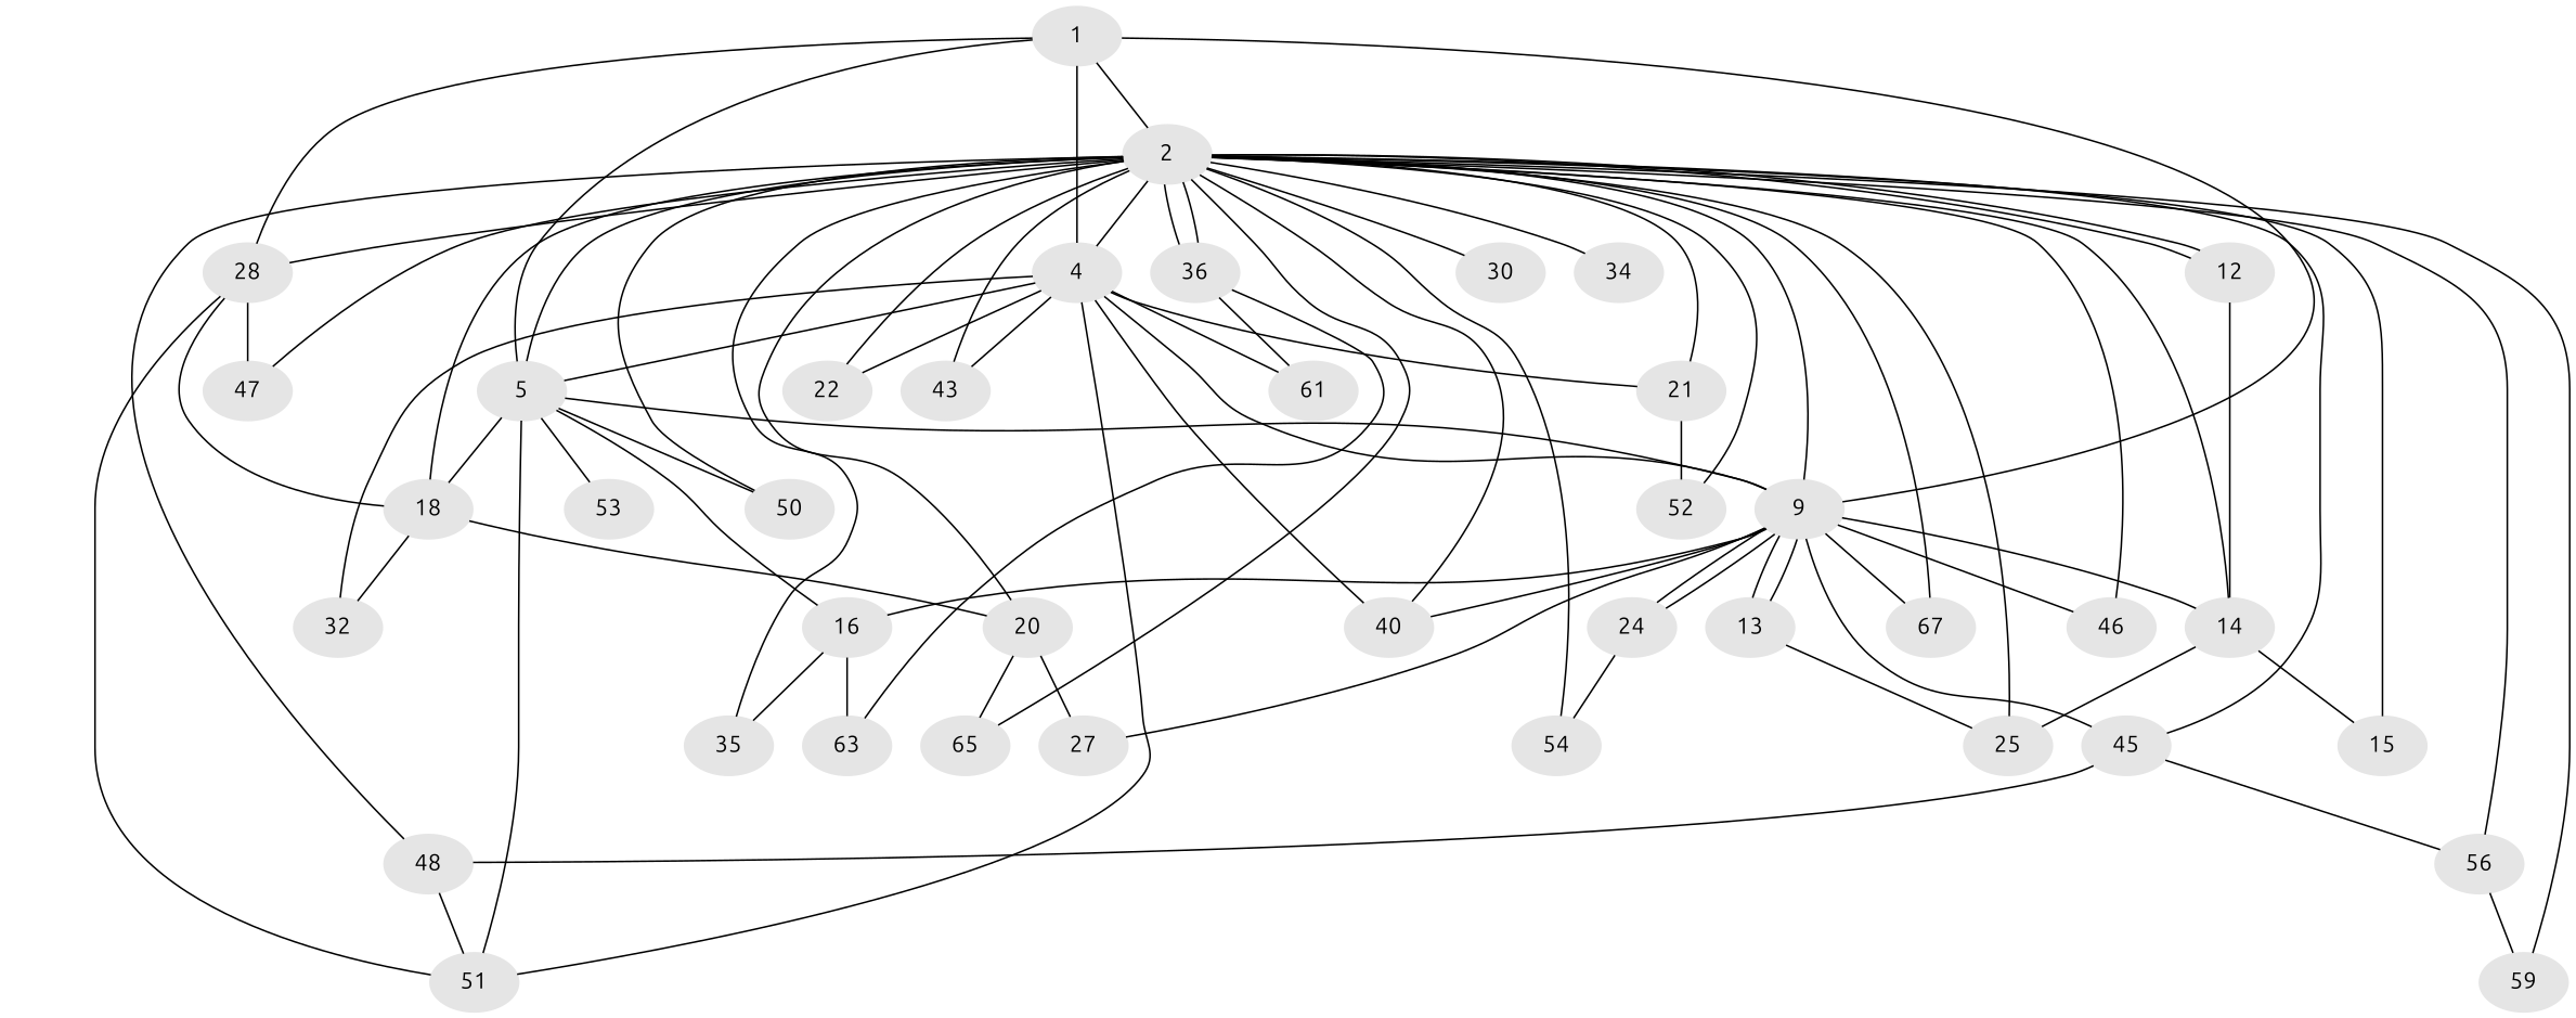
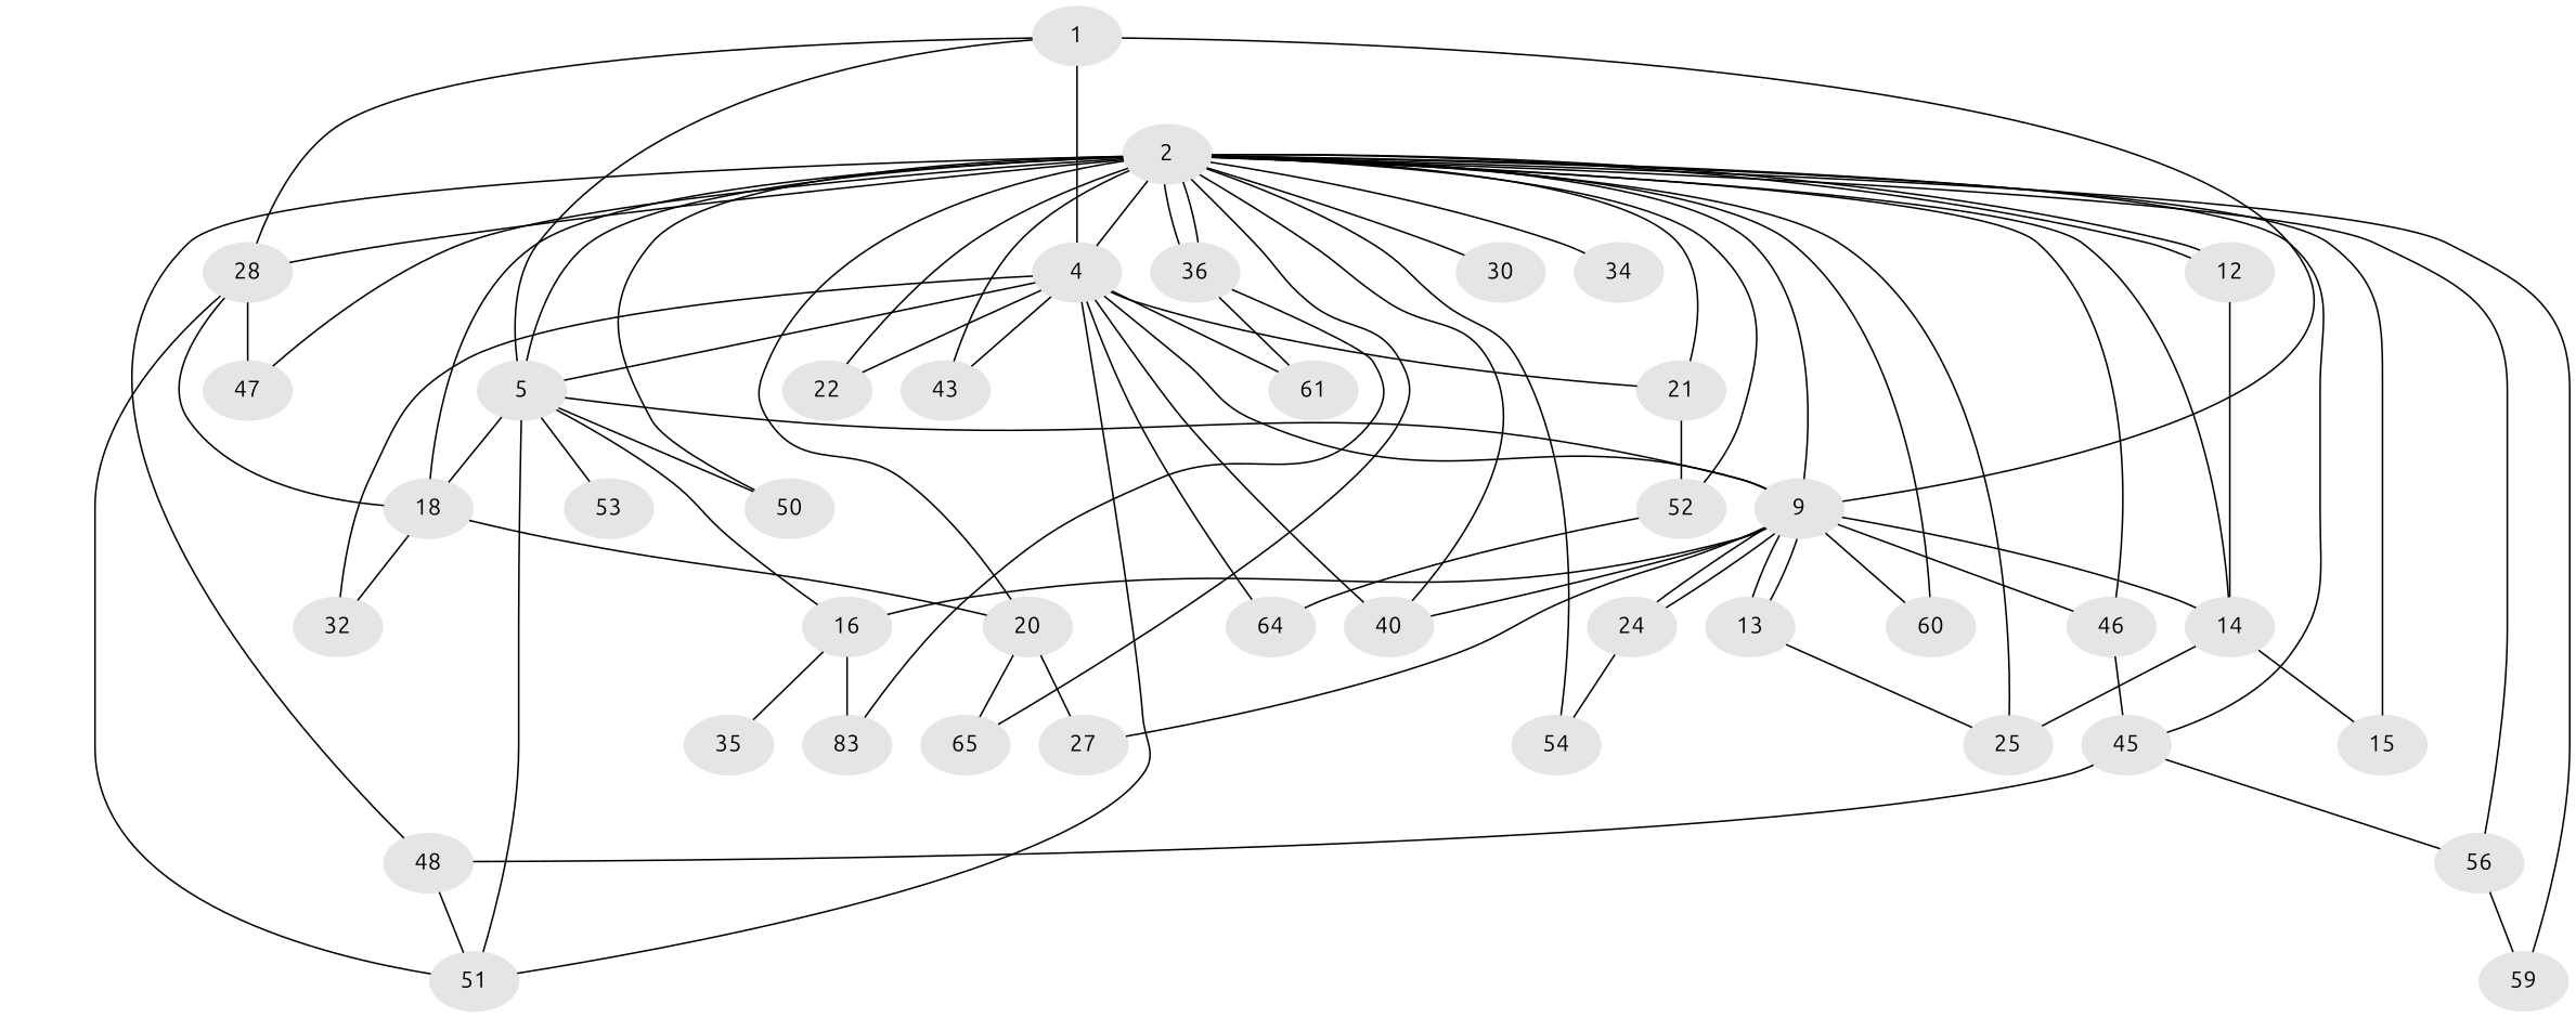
  graph {
    fontname=Ubuntu
    node [color=gray90 fontname=Ubuntu style=filled]
    edge [fontname=Ubuntu]
    2 [super="+3+26+31+8+11+17+37+39+69"]
    4 [super="+73+75+6+38+58"]
    5 [super="+7+78"]
    9 [super="+29+23"]
    28
    12
    14
    15
    18
    20
    21
    22
    25 [super="+57"]
    30
    34
    35
    36
    40 [super="+62"]
    43
    45
    46
    47
    48
    50
    52
    54
    56
    59
    65
-   67 [super="+68"]
+   67 [super="+68" label=60]
    1
    32 [super="+60"]
    51 [super="+55"]
    61
+   64
    16 [super="+44"]
    53
    13
    24
    27
-   63
+   63 [label=83]
    2 -- 4 [weight=14]
    2 -- 5 [weight=10]
    2 -- 9 [weight=8]
    2 -- 28
    2 -- 12 [weight=2]
    2 -- 12
    2 -- 14
    2 -- 15 [weight=2]
    2 -- 18
    2 -- 20
    2 -- 21 [weight=2]
    2 -- 22
    2 -- 25
    2 -- 30 [weight=2]
    2 -- 34 [weight=2]
-   2 -- 35
    2 -- 36
    2 -- 36
    2 -- 40
    2 -- 43
    2 -- 45
    2 -- 46
    2 -- 47
    2 -- 48
    2 -- 50
    2 -- 52
    2 -- 54
    2 -- 56
    2 -- 59
    2 -- 65
    2 -- 67 [weight=2]
    4 -- 5 [weight=4]
    4 -- 9 [weight=4]
    4 -- 21
    4 -- 22
    4 -- 40
    4 -- 43
    4 -- 32 [weight=3]
    4 -- 51
    4 -- 61
+   4 -- 64
    5 -- 9 [weight=3]
    5 -- 18 [weight=2]
    5 -- 50
    5 -- 51
    5 -- 16
    5 -- 53
    9 -- 14
    9 -- 40
-   9 -- 45
+   46 -- 45
    9 -- 46
    9 -- 67
    9 -- 16 [weight=3]
    9 -- 13
    9 -- 13
    9 -- 24
    9 -- 24
    9 -- 27
    28 -- 18
    28 -- 47
    28 -- 51
    12 -- 14
    14 -- 15
    14 -- 25
    18 -- 20
    18 -- 32
    20 -- 65
    20 -- 27
    21 -- 52
    36 -- 61
    36 -- 63
    45 -- 48
    45 -- 56
    48 -- 51
+   52 -- 64
    56 -- 59
-   1 -- 2 [weight=4]
    1 -- 4 [weight=3]
    1 -- 5 [weight=2]
    1 -- 9
    1 -- 28
    16 -- 35
    16 -- 63
    13 -- 25
    24 -- 54
  }
